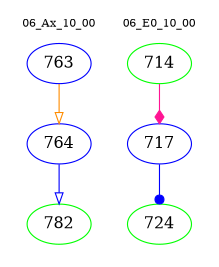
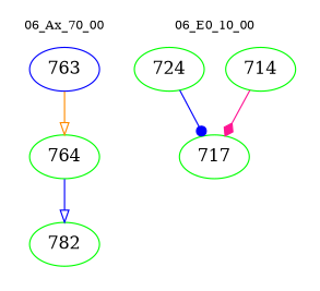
  digraph {
    node [color=blue]
    edge [arrowhead=onormal color=blue]
    n1 [label=763]
-   n2 [label=764]
+   n2 [color=green label=764]
    n3 [color=green label=782]
    n4 [color=green label=714]
-   n5 [label=717]
+   n5 [color=green label=717]
    n6 [color=green label=724]
    subgraph cluster_1 {
      color=white
      fontsize=10
-     label="06_Ax_10_00"
+     label="06_Ax_70_00"
      n1
      n2
      n3
    }
    subgraph cluster_2 {
      color=white
      fontsize=10
      label="06_E0_10_00"
      n4
      n5
      n6
    }
    n1 -> n2 [color=darkorange]
    n2 -> n3
    n4 -> n5 [arrowhead=diamond color=deeppink]
-   n5 -> n6 [arrowhead=dot]
+   n6 -> n5 [arrowhead=dot]
  }
